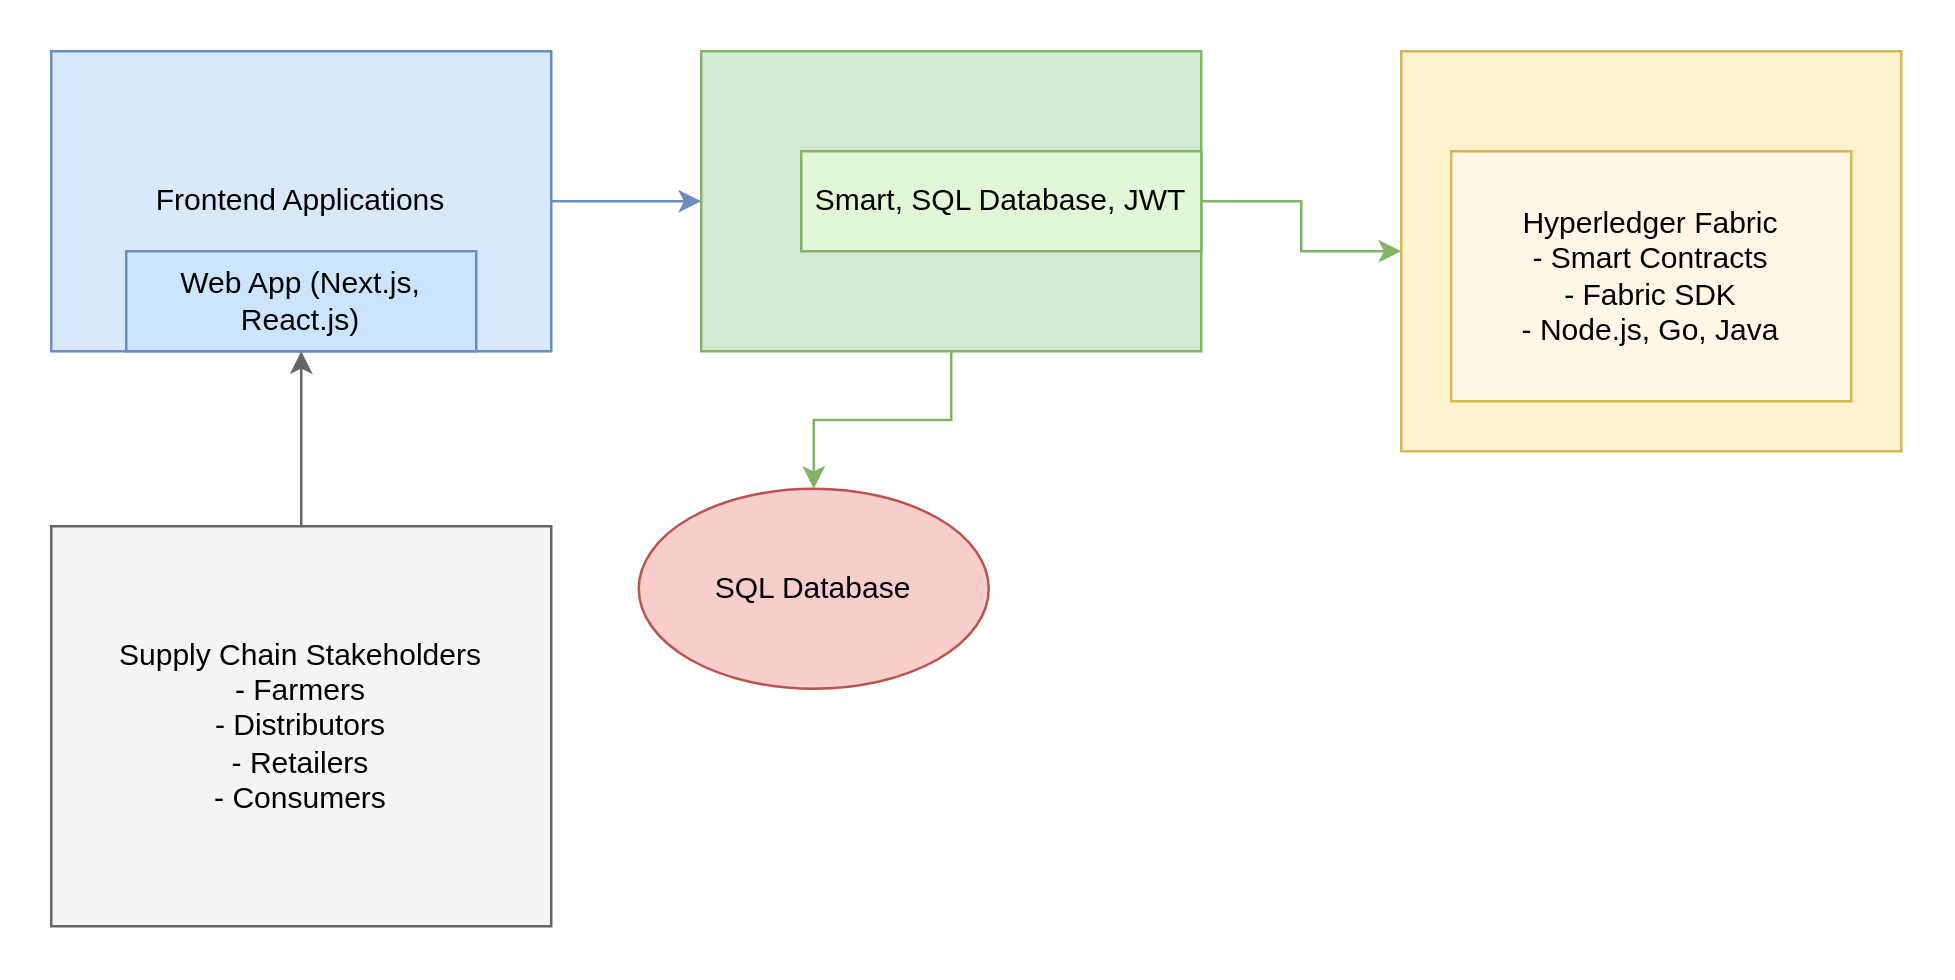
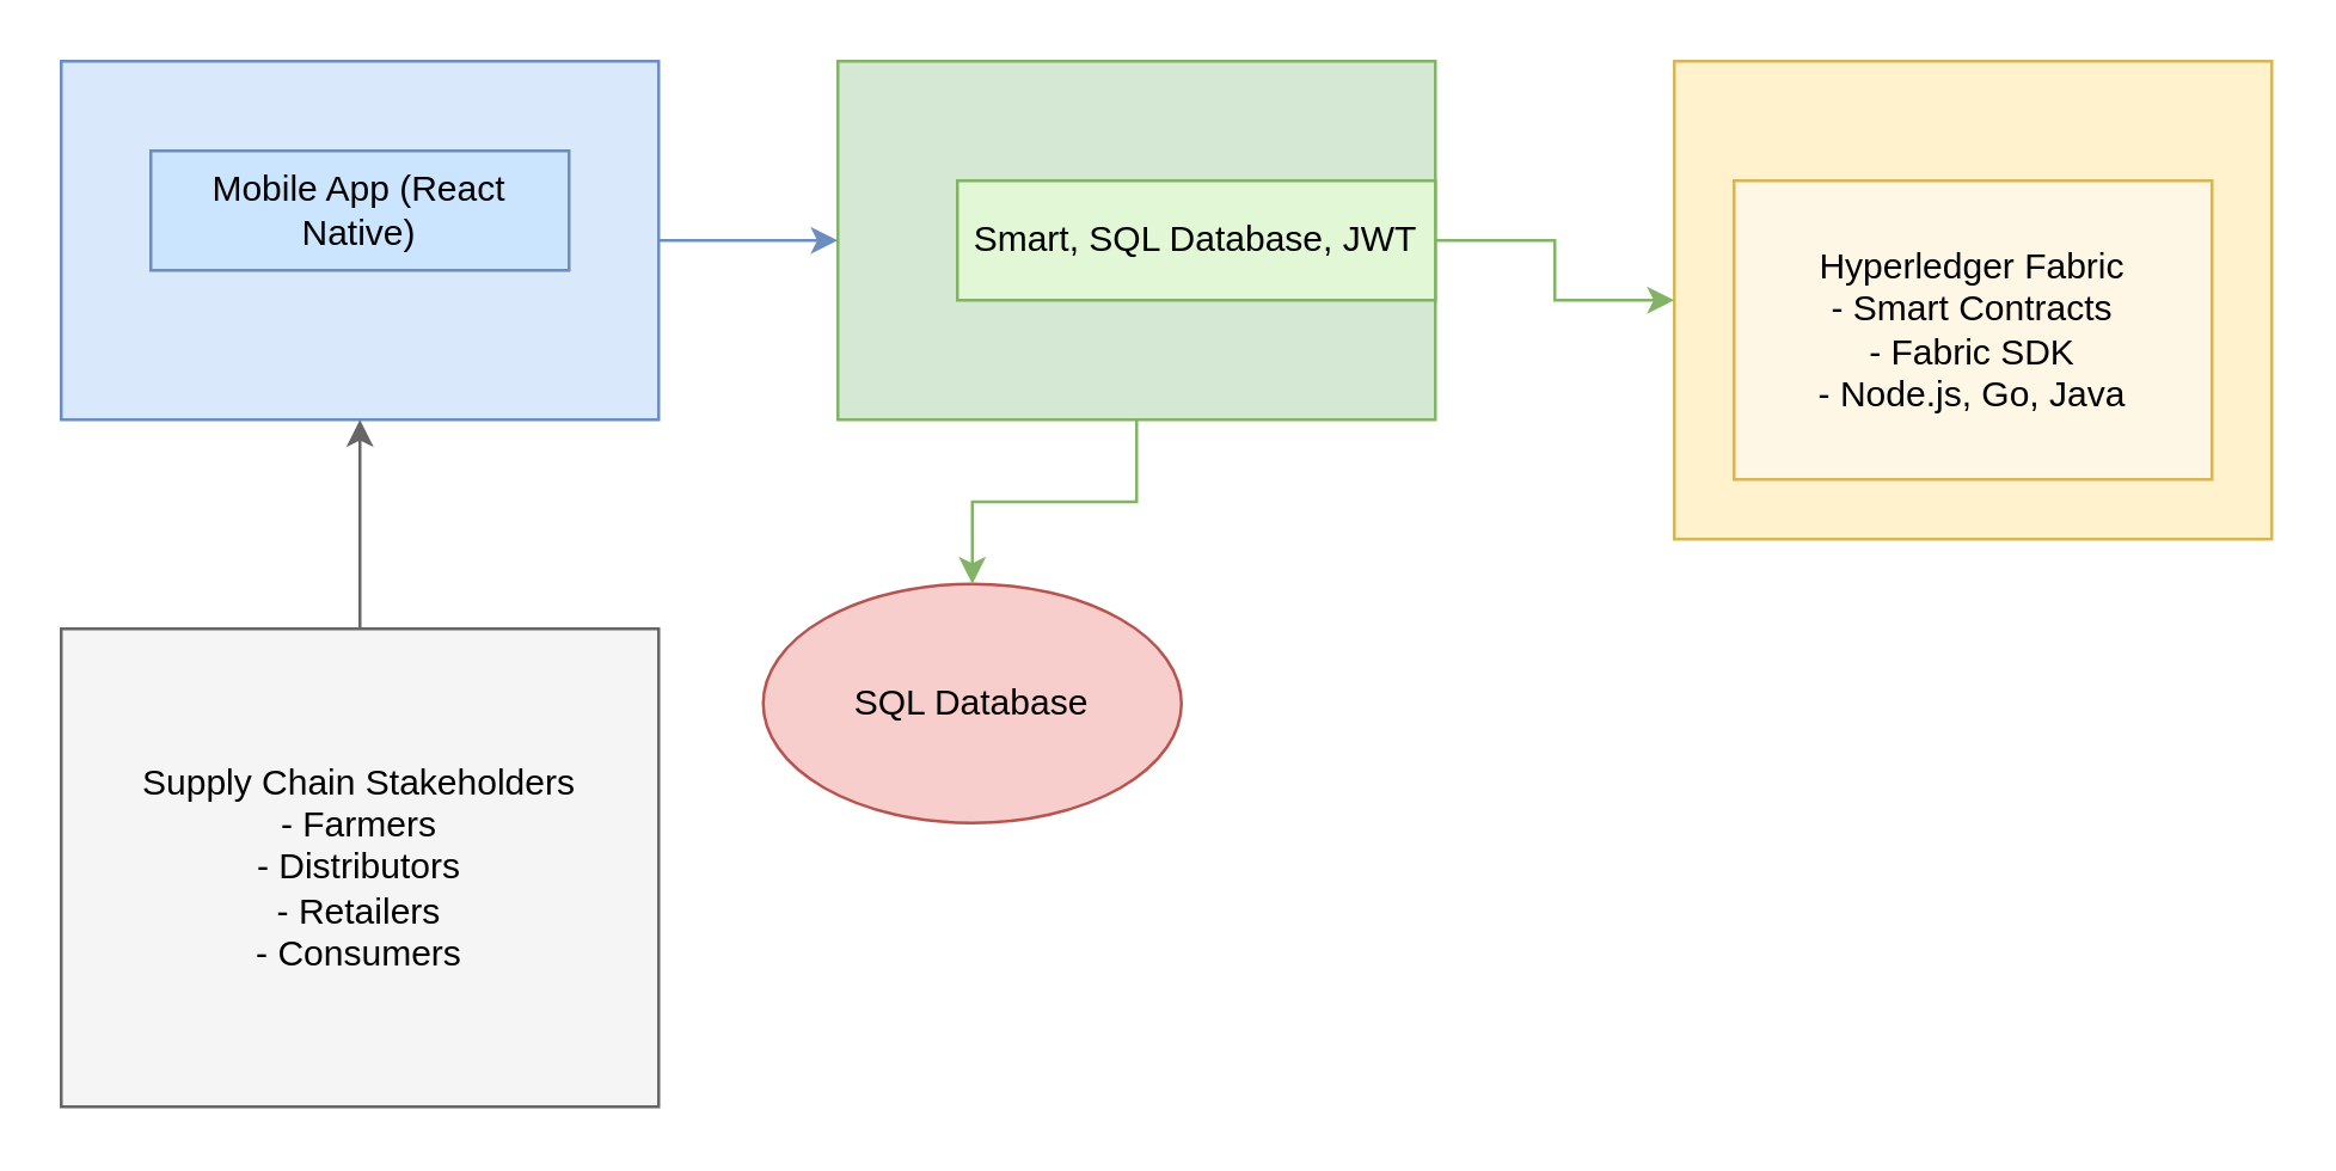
  <mxCell id="0" />
  <mxCell id="1" parent="0" />
  <mxCell id="2" value="Frontend Applications" style="shape=rectangle;whiteSpace=wrap;html=1;fillColor=#dae8fc;strokeColor=#6c8ebf;" vertex="1" parent="1"><mxGeometry x="20" y="20" width="200" height="120" as="geometry" /></mxCell>
- <mxCell id="4" value="Web App (Next.js, React.js)" style="shape=rectangle;whiteSpace=wrap;html=1;fillColor=#cce5ff;strokeColor=#6c8ebf;" vertex="1" parent="2"><mxGeometry x="30" y="80" width="140" height="40" as="geometry" /></mxCell>
+ <mxCell id="3" value="Mobile App (React Native)" style="shape=rectangle;whiteSpace=wrap;html=1;fillColor=#cce5ff;strokeColor=#6c8ebf;" vertex="1" parent="2"><mxGeometry x="30" y="30" width="140" height="40" as="geometry" /></mxCell>
  <mxCell id="5" value="Backend Application" style="shape=rectangle;whiteSpace=wrap;html=1;fillColor=#d5e8d4;strokeColor=#82b366;" vertex="1" parent="1"><mxGeometry x="280" y="20" width="200" height="120" as="geometry" /></mxCell>
  <mxCell id="6" value="Smart, SQL Database, JWT" style="shape=rectangle;whiteSpace=wrap;html=1;fillColor=#e1f7d5;strokeColor=#82b366;" vertex="1" parent="5"><mxGeometry x="40" y="40" width="160" height="40" as="geometry" /></mxCell>
  <mxCell id="7" value="Blockchain Network" style="shape=rectangle;whiteSpace=wrap;html=1;fillColor=#fff2cc;strokeColor=#d6b656;" vertex="1" parent="1"><mxGeometry x="560" y="20" width="200" height="160" as="geometry" /></mxCell>
  <mxCell id="8" value="Hyperledger Fabric&#10;- Smart Contracts&#10;- Fabric SDK&#10;- Node.js, Go, Java" style="shape=rectangle;whiteSpace=wrap;html=1;fillColor=#fff7e6;strokeColor=#d6b656;" vertex="1" parent="7"><mxGeometry x="20" y="40" width="160" height="100" as="geometry" /></mxCell>
  <mxCell id="9" value="SQL Database" style="shape=ellipse;whiteSpace=wrap;html=1;fillColor=#f8cecc;strokeColor=#b85450;" vertex="1" parent="1"><mxGeometry x="255" y="195" width="140" height="80" as="geometry" /></mxCell>
  <mxCell id="10" value="Supply Chain Stakeholders&#10;- Farmers&#10;- Distributors&#10;- Retailers&#10;- Consumers" style="shape=rectangle;whiteSpace=wrap;html=1;fillColor=#f5f5f5;strokeColor=#666666;" vertex="1" parent="1"><mxGeometry x="20" y="210" width="200" height="160" as="geometry" /></mxCell>
  <mxCell id="11" value="" style="edgeStyle=orthogonalEdgeStyle;rounded=0;strokeColor=#6c8ebf;html=1;" edge="1" parent="1" source="2" target="5"><mxGeometry relative="1" as="geometry" /></mxCell>
  <mxCell id="12" value="" style="edgeStyle=orthogonalEdgeStyle;rounded=0;strokeColor=#82b366;html=1;" edge="1" parent="1" source="5" target="7"><mxGeometry relative="1" as="geometry" /></mxCell>
  <mxCell id="13" value="" style="edgeStyle=orthogonalEdgeStyle;rounded=0;strokeColor=#82b366;html=1;" edge="1" parent="1" source="5" target="9"><mxGeometry relative="1" as="geometry" /></mxCell>
  <mxCell id="14" value="" style="edgeStyle=orthogonalEdgeStyle;rounded=0;strokeColor=#666666;html=1;" edge="1" parent="1" source="10" target="2"><mxGeometry relative="1" as="geometry" /></mxCell>
